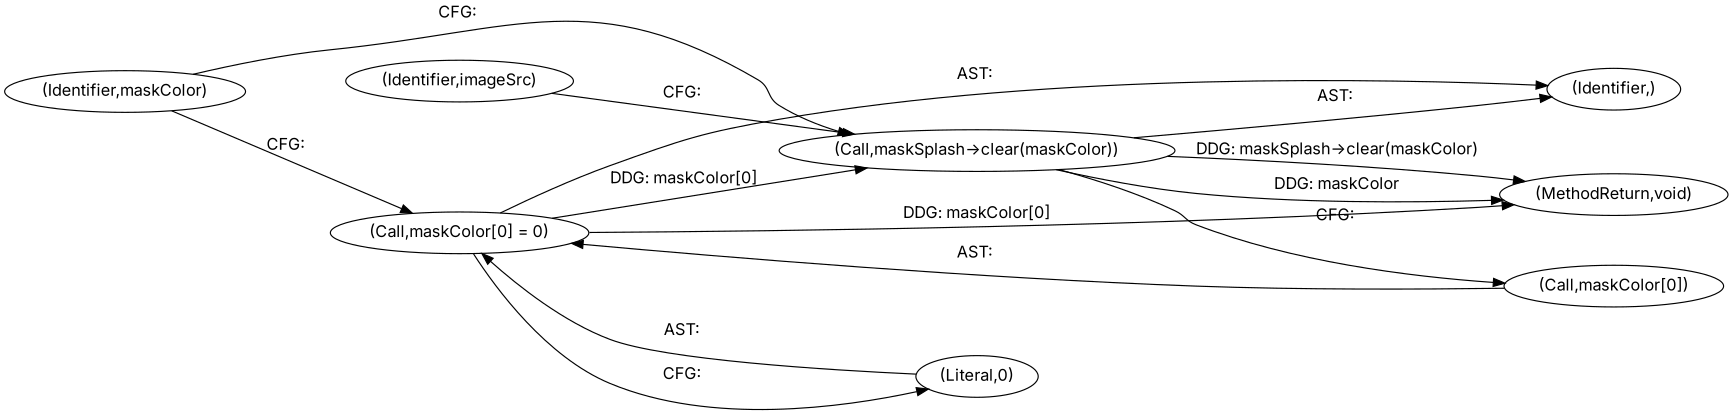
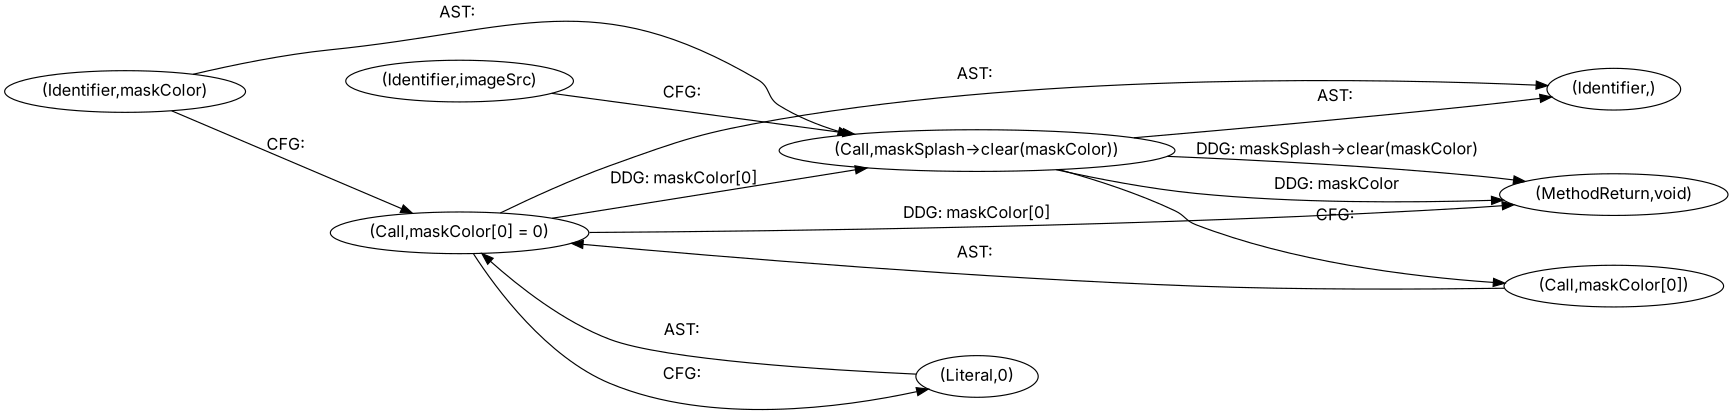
  digraph {
    fontname=Inter
    rankdir=LR
    node [fontname=Inter]
    edge [fontname=Inter]
    n1 [label="(Call,maskColor[0] = 0)"]
    n2 [label="(Call,maskSplash->clear(maskColor))"]
    n3 [label="(Identifier,)"]
    n4 [label="(Literal,0)"]
    n5 [label="(MethodReturn,void)"]
    n6 [label="(Call,maskColor[0])"]
    n7 [label="(Identifier,maskColor)"]
    n8 [label="(Identifier,imageSrc)"]
    n1 -> n2 [label="DDG: maskColor[0]"]
    n1 -> n3 [label="AST: "]
    n1 -> n4 [label="CFG: "]
    n1 -> n5 [label="DDG: maskColor[0]"]
    n2 -> n3 [label="AST: "]
    n2 -> n5 [label="DDG: maskColor"]
    n2 -> n5 [label="DDG: maskSplash->clear(maskColor)"]
    n2 -> n6 [label="CFG: "]
    n4 -> n1 [label="AST: "]
    n6 -> n1 [label="AST: "]
    n7 -> n1 [label="CFG: "]
-   n7 -> n2 [label="CFG: "]
+   n7 -> n2 [label="AST: "]
    n8 -> n2 [label="CFG: "]
  }
